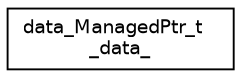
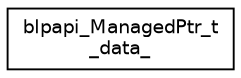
  digraph {
    rankdir=LR
-   n1 [color=black fillcolor=white fontname=Helvetica fontsize=10 height=0.2 label="data_ManagedPtr_t\l_data_" shape=record style=filled width=0.4]
+   n1 [color=black fillcolor=white fontname=Helvetica fontsize=10 height=0.2 label="blpapi_ManagedPtr_t\l_data_" shape=record style=filled width=0.4]
  }
